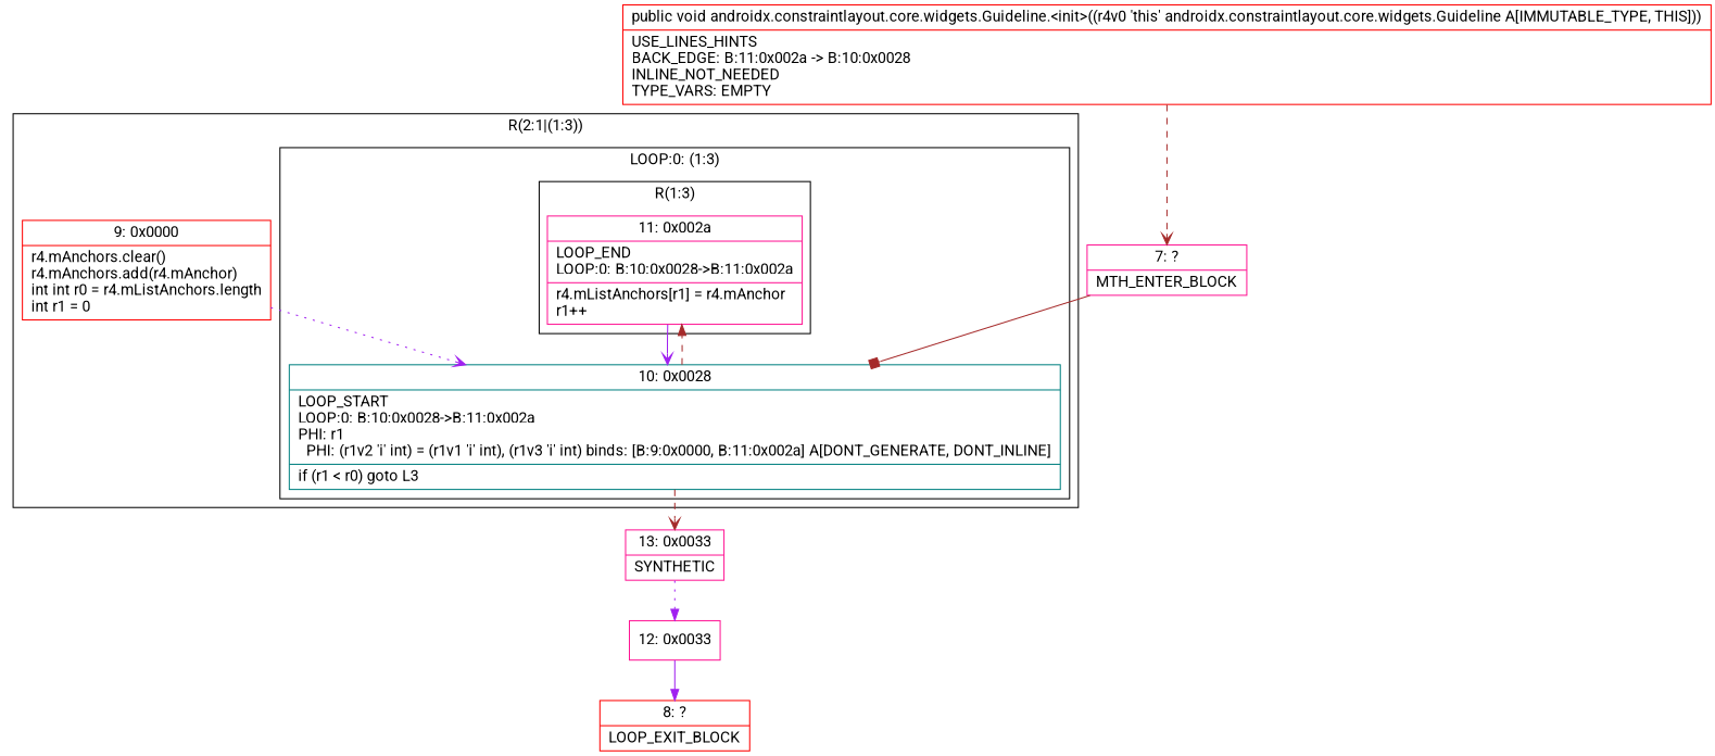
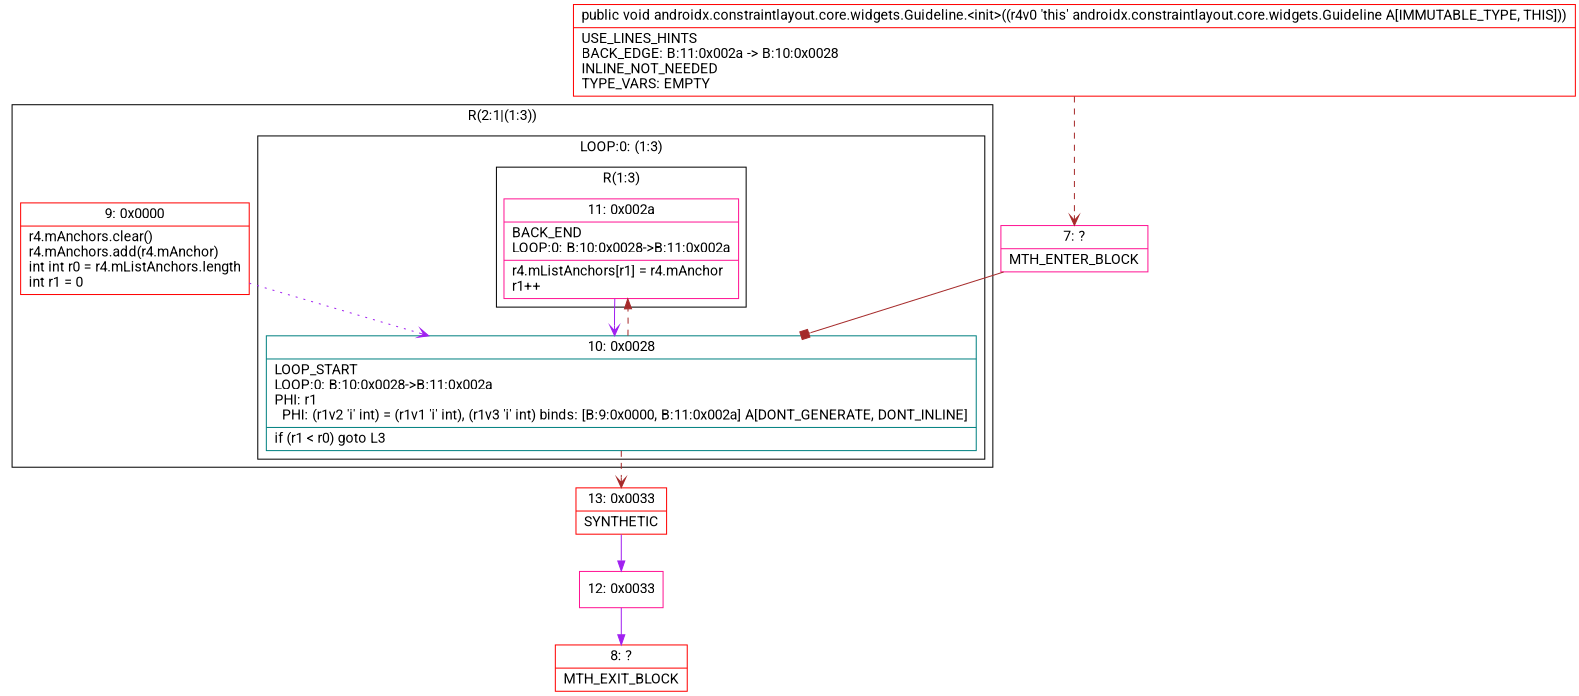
  digraph {
    fontname=Roboto
    node [color=deeppink fontname=Roboto shape=record]
    edge [arrowhead=vee color=purple fontname=Roboto style=solid]
-   n1 [label="{11\:\ 0x002a|LOOP_END\lLOOP:0: B:10:0x0028\-\>B:11:0x002a\l|r4.mListAnchors[r1] = r4.mAnchor\lr1++\l}"]
+   n1 [label="{11\:\ 0x002a|BACK_END\lLOOP:0: B:10:0x0028\-\>B:11:0x002a\l|r4.mListAnchors[r1] = r4.mAnchor\lr1++\l}"]
    n2 [color=teal label="{10\:\ 0x0028|LOOP_START\lLOOP:0: B:10:0x0028\-\>B:11:0x002a\lPHI: r1 \l  PHI: (r1v2 'i' int) = (r1v1 'i' int), (r1v3 'i' int) binds: [B:9:0x0000, B:11:0x002a] A[DONT_GENERATE, DONT_INLINE]\l|if (r1 \< r0) goto L3\l}"]
    n3 [color=red label="{9\:\ 0x0000|r4.mAnchors.clear()\lr4.mAnchors.add(r4.mAnchor)\lint int r0 = r4.mListAnchors.length\lint r1 = 0\l}"]
-   n4 [label="{13\:\ 0x0033|SYNTHETIC\l}"]
+   n4 [color=red label="{13\:\ 0x0033|SYNTHETIC\l}"]
    n5 [label="{12\:\ 0x0033}"]
    n6 [label="{7\:\ ?|MTH_ENTER_BLOCK\l}"]
-   n7 [color=red label="{8\:\ ?|LOOP_EXIT_BLOCK\l}"]
+   n7 [color=red label="{8\:\ ?|MTH_EXIT_BLOCK\l}"]
    n8 [color=red label="{public void androidx.constraintlayout.core.widgets.Guideline.\<init\>((r4v0 'this' androidx.constraintlayout.core.widgets.Guideline A[IMMUTABLE_TYPE, THIS]))  | USE_LINES_HINTS\lBACK_EDGE: B:11:0x002a \-\> B:10:0x0028\lINLINE_NOT_NEEDED\lTYPE_VARS: EMPTY\l}"]
    subgraph cluster_1 {
      label="R(2:1|(1:3))"
      n3
      subgraph cluster_2 {
        label="LOOP:0: (1:3)"
        n2
        subgraph cluster_3 {
          label="R(1:3)"
          n1
        }
      }
    }
    n1 -> n2
    n2 -> n1 [arrowhead=normal color=brown style=dashed]
    n2 -> n4 [color=brown style=dashed]
    n3 -> n2 [style=dotted]
-   n4 -> n5 [arrowhead=normal style=dotted]
+   n4 -> n5 [arrowhead=normal]
    n5 -> n7 [arrowhead=normal]
    n6 -> n2 [arrowhead=box color=brown]
    n8 -> n6 [color=brown style=dashed]
  }
